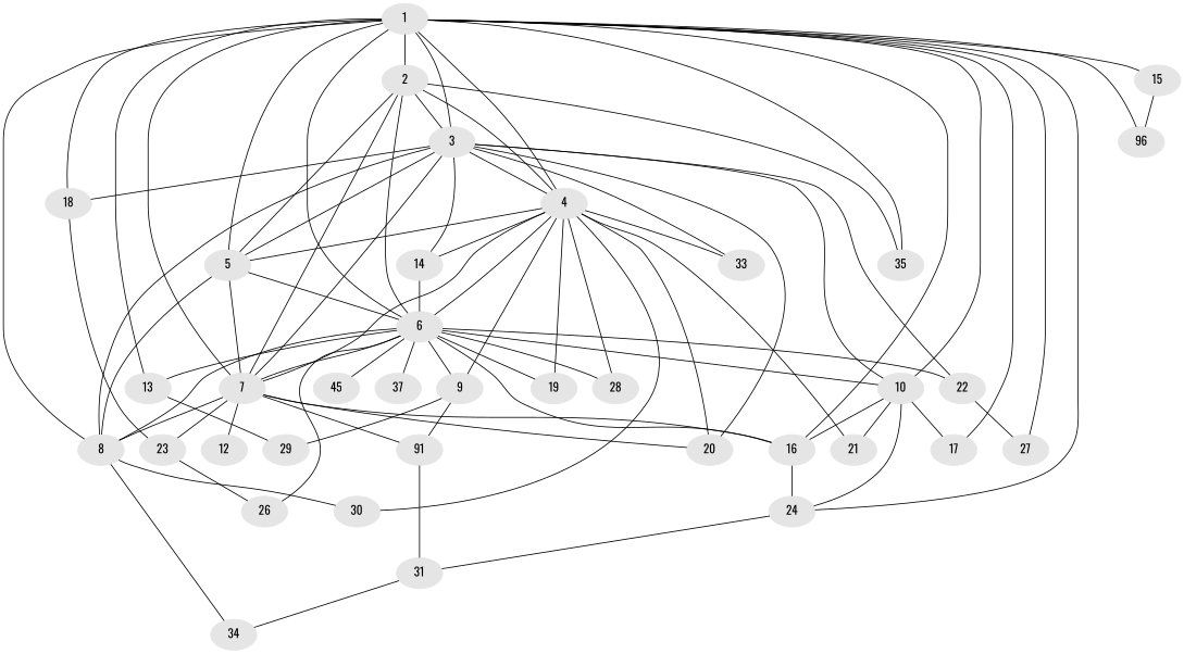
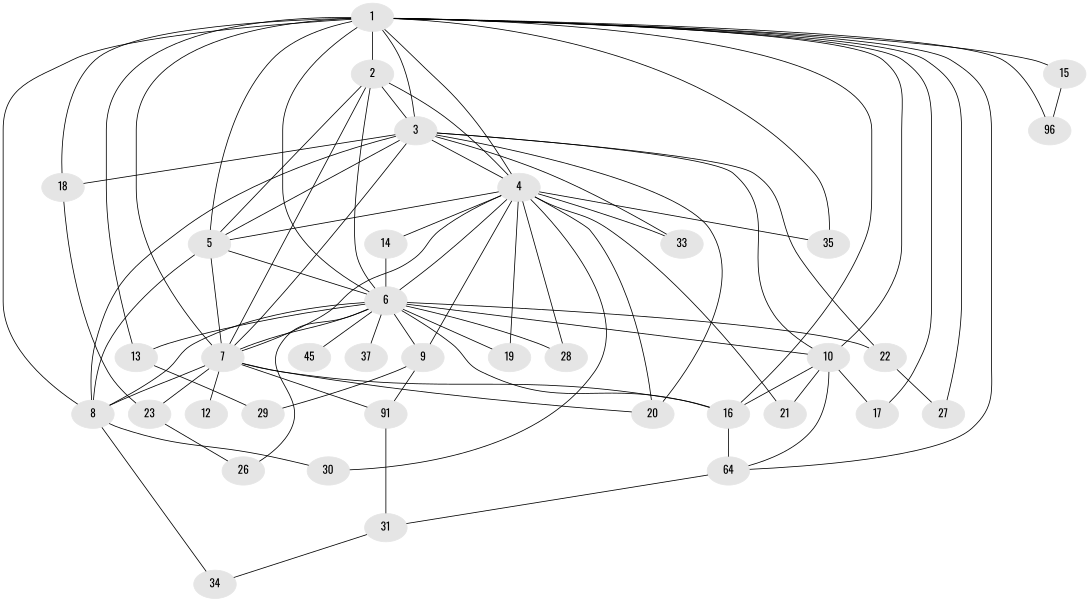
  graph {
    fontname=Oswald
    node [color=gray90 fontname=Oswald style=filled]
    edge [fontname=Oswald weight=1.0]
    1
    2
    3
    4
    5
    6
    7
    8
    10
    13
    15
    16
    17
    18
-   24
+   24 [label=64]
    27
    35
    n18 [label=96]
    14
    20
    22
    33
    9
    19
    21
    28
    30
    n28 [label=45]
    26
    37
    n31 [label=91]
    12
    23
    34
    29
    31
    1 -- 2 [weight=16.0]
    1 -- 3 [weight=7.0]
    1 -- 4 [weight=5.0]
    1 -- 5 [weight=3.0]
    1 -- 6 [weight=4.0]
    1 -- 7 [weight=4.0]
    1 -- 8 [weight=2.0]
    1 -- 10 [weight=2.0]
    1 -- 13
    1 -- 15 [weight=2.0]
    1 -- 16
    1 -- 17
    1 -- 18
    1 -- 24
    1 -- 27
    1 -- 35
    1 -- n18
    2 -- 3 [weight=3.0]
    2 -- 4
    2 -- 5
    2 -- 6 [weight=2.0]
    2 -- 7
    3 -- 4 [weight=3.0]
    3 -- 5 [weight=2.0]
    3 -- 7 [weight=2.0]
    3 -- 8
    3 -- 10
    3 -- 18
-   3 -- 14
    3 -- 20
    3 -- 22
    3 -- 33
    4 -- 5
    4 -- 6 [weight=2.0]
    4 -- 7
-   2 -- 35
+   4 -- 35
    4 -- 14
    4 -- 20
    4 -- 33
    4 -- 9
    4 -- 19
    4 -- 21
    4 -- 28
    4 -- 30
    5 -- 6 [weight=3.0]
    5 -- 7
    5 -- 8 [weight=7.0]
    6 -- 7 [weight=3.0]
    6 -- 8 [weight=2.0]
    6 -- 10
    6 -- 13
    6 -- 16
    6 -- 22
    6 -- 9
    6 -- 19
    6 -- 28
    6 -- n28 [weight=2.0]
    6 -- 26
    6 -- 37
    7 -- 8 [weight=2.0]
    7 -- 16
    7 -- 20
    7 -- n31
    7 -- 12
    7 -- 23
    8 -- 30
    8 -- 34
    10 -- 16
    10 -- 17
    10 -- 24
    10 -- 21
    13 -- 29
    15 -- n18
    16 -- 24 [weight=2.0]
    18 -- 23
    24 -- 31
    14 -- 6 [weight=4.0]
    22 -- 27
    9 -- n31
    9 -- 29
    n31 -- 31
    23 -- 26
    31 -- 34
  }
